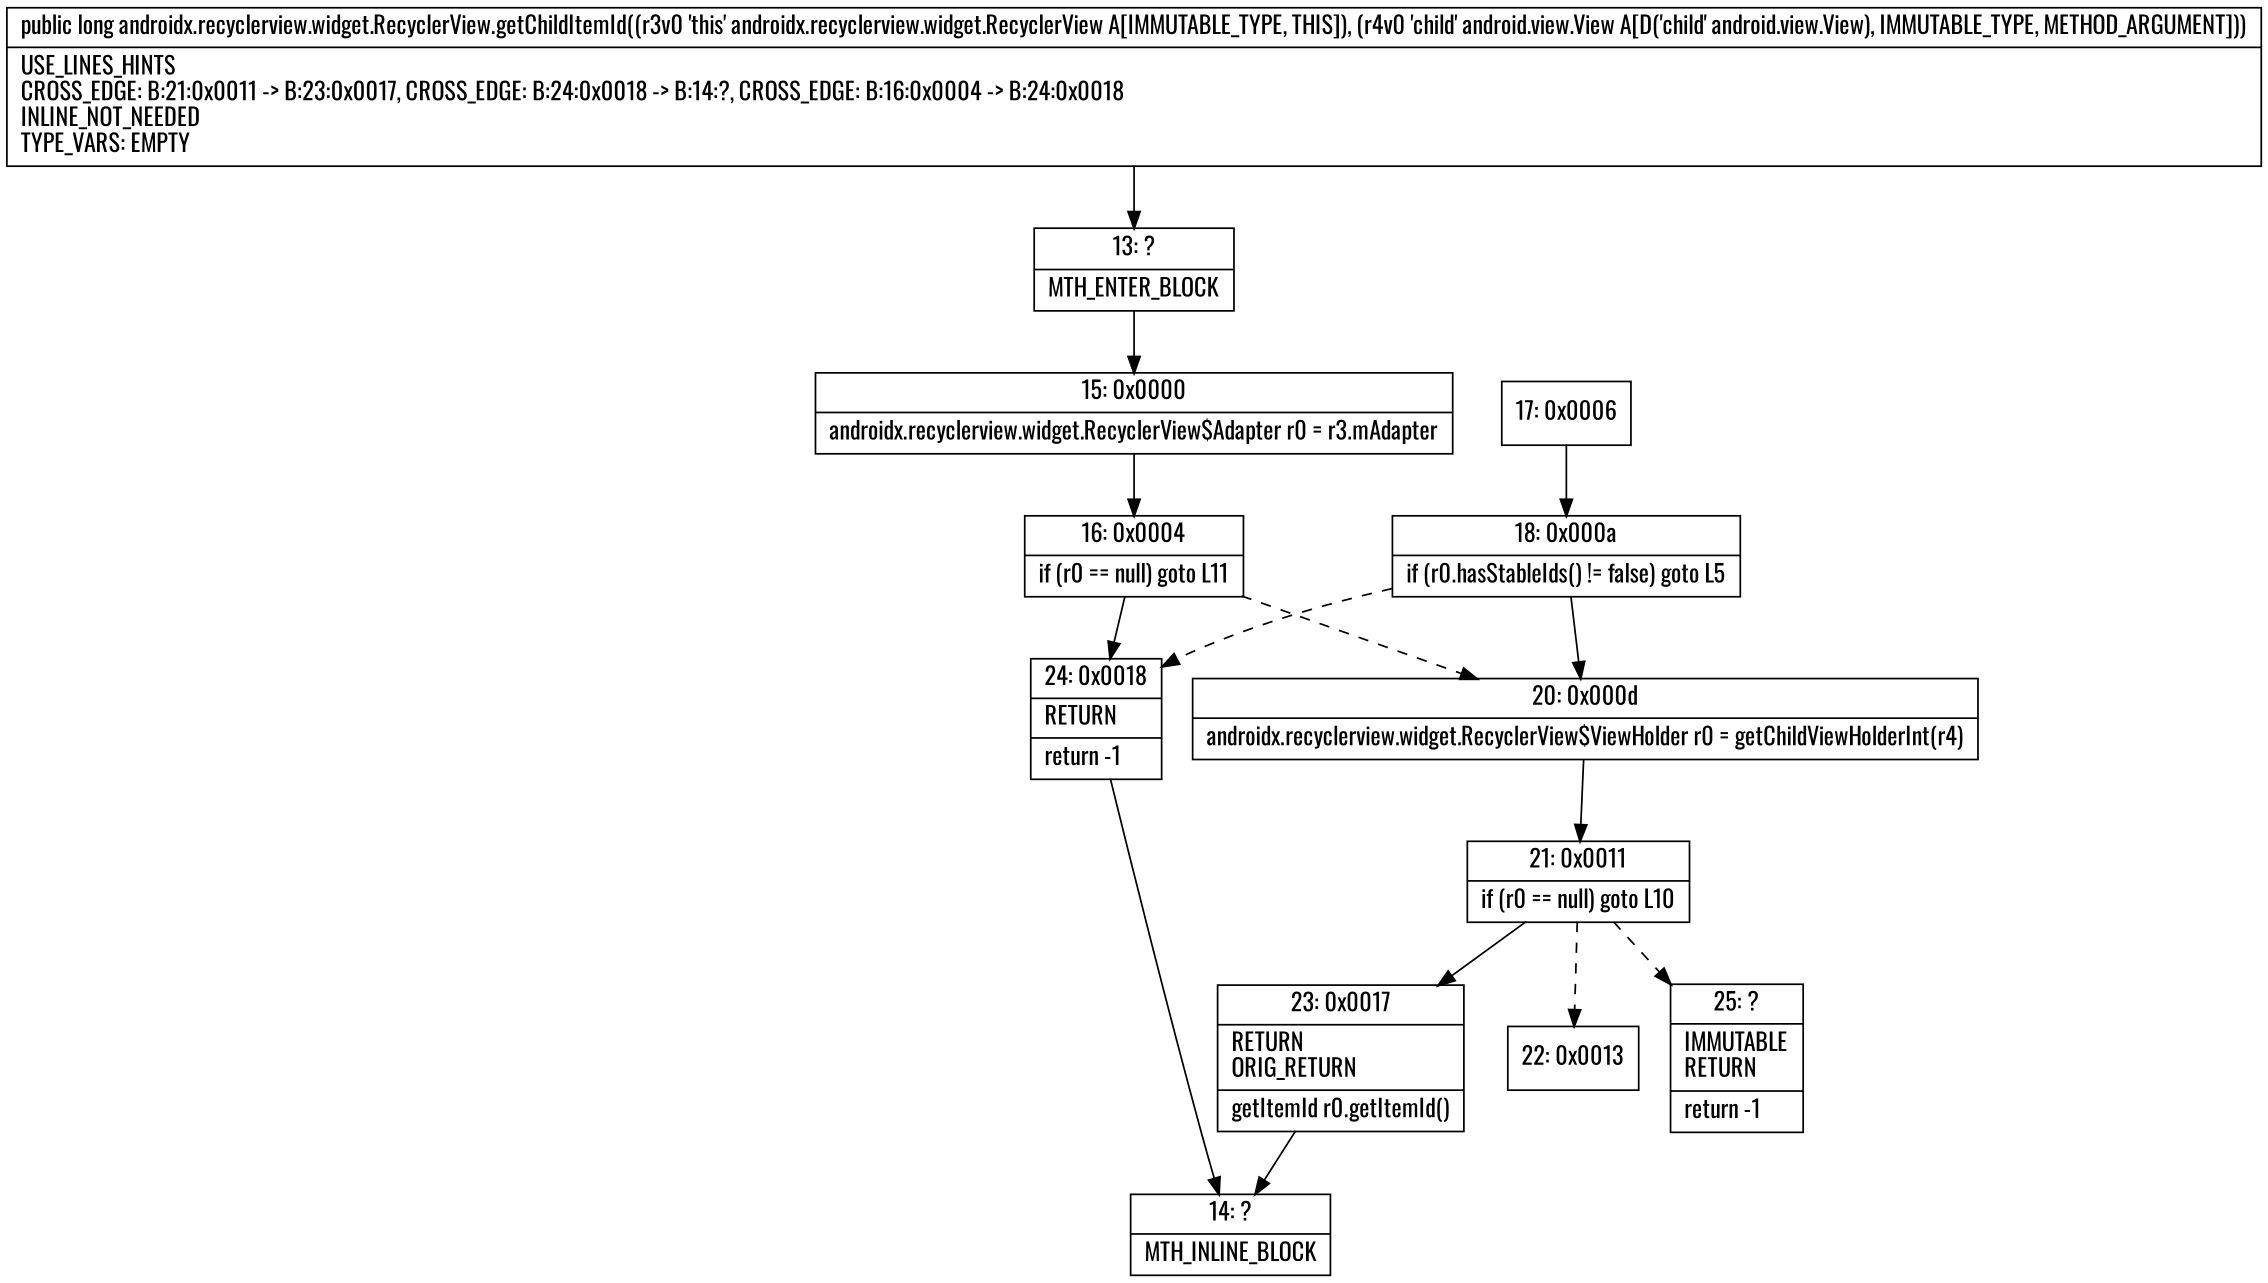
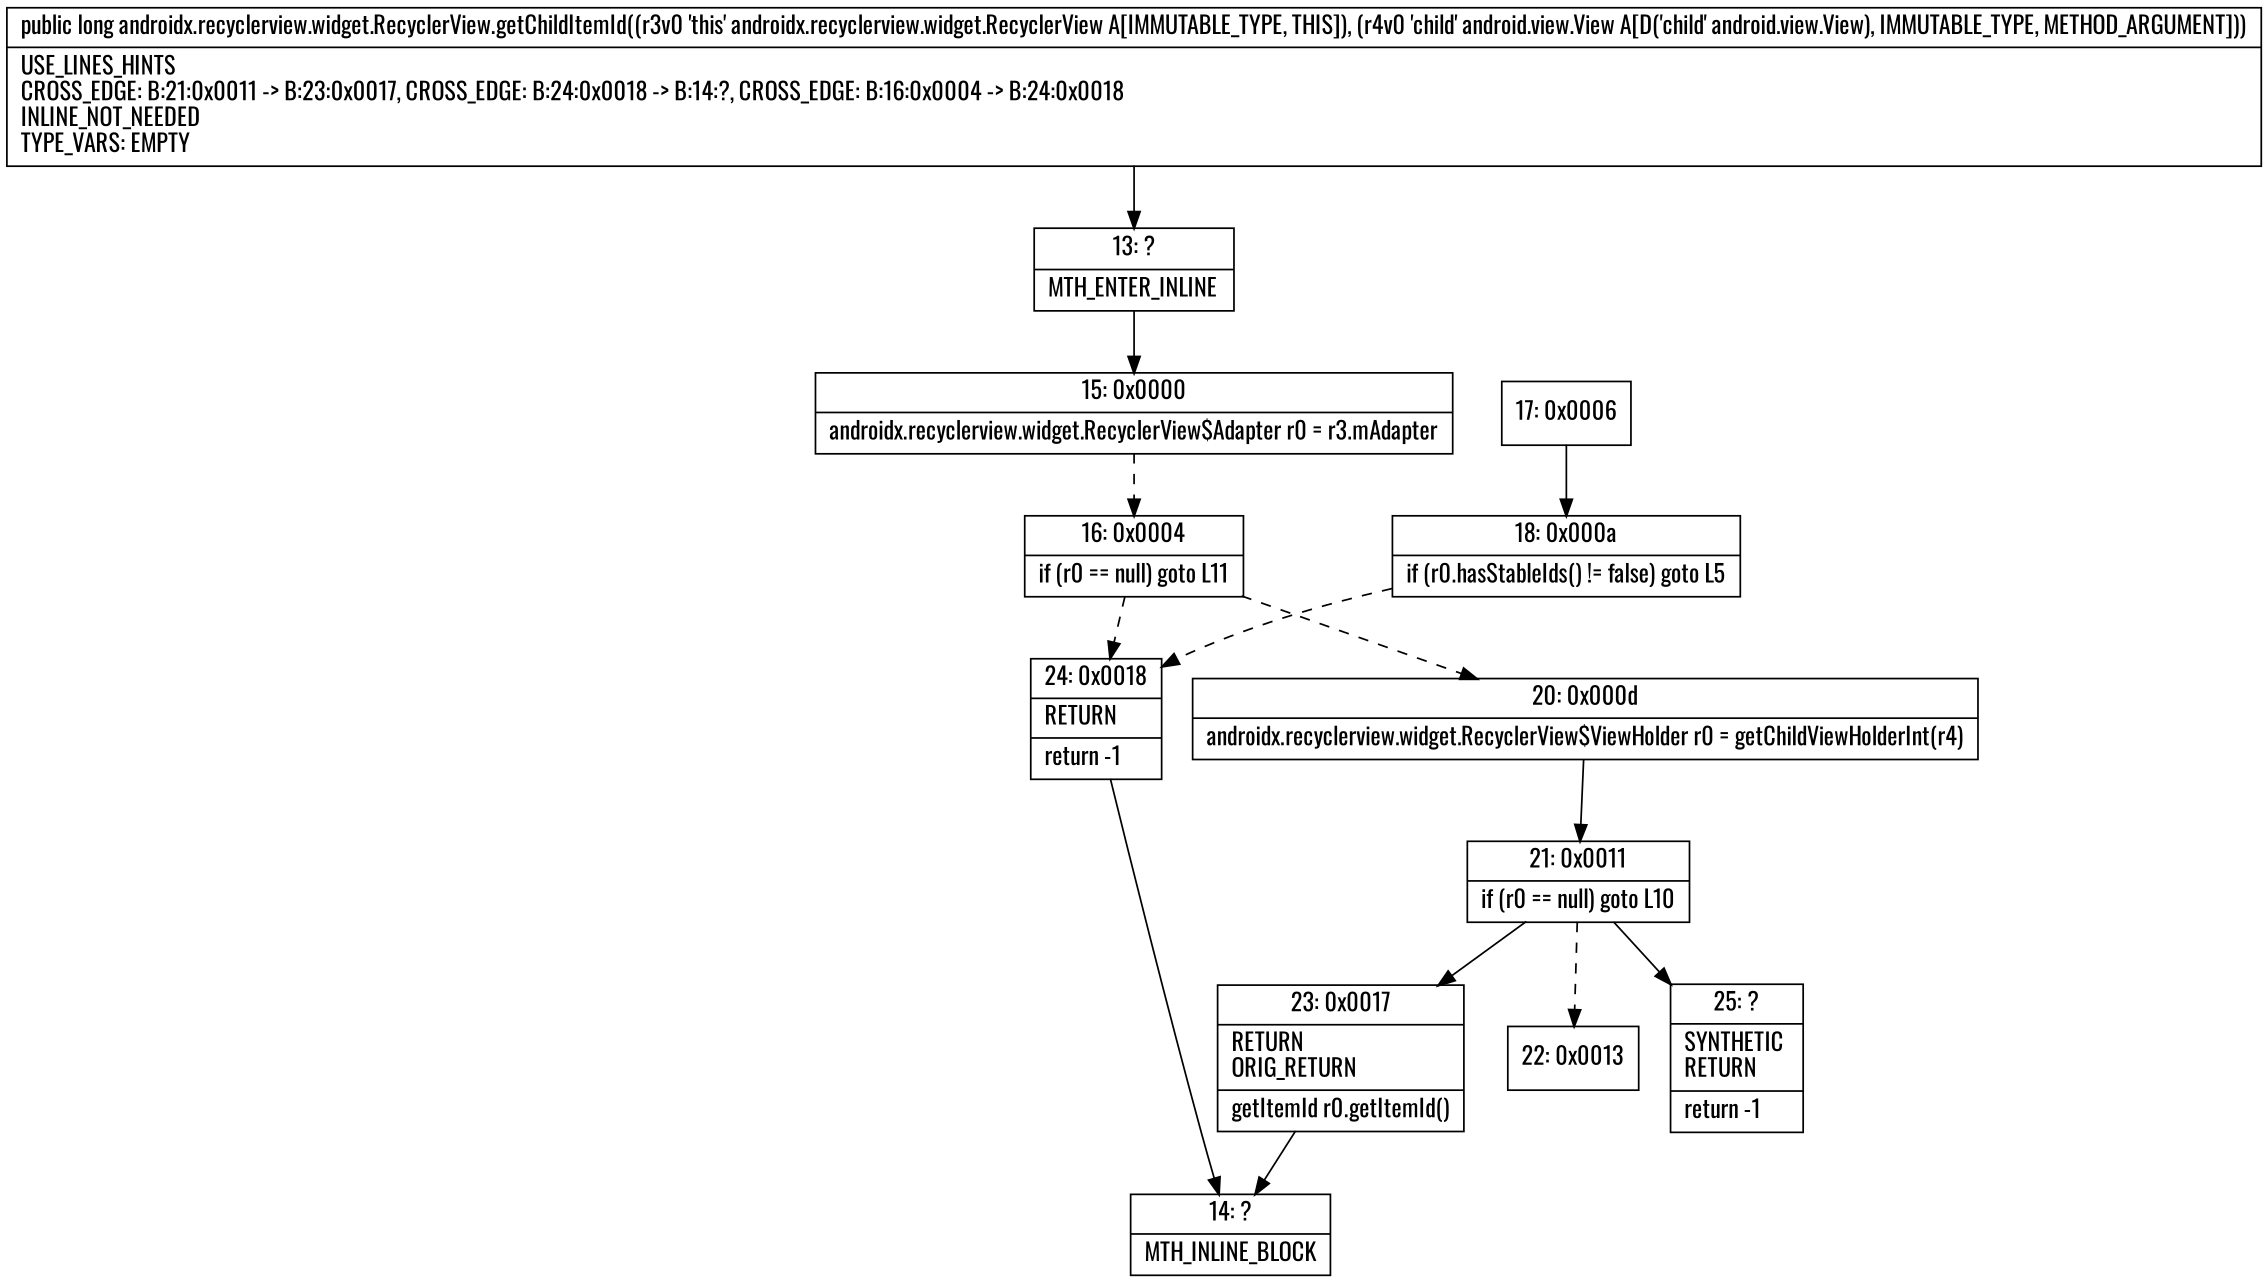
  digraph {
    fontname=Oswald
    node [fontname=Oswald shape=record]
    edge [fontname=Oswald]
-   n1 [label="{13\:\ ?|MTH_ENTER_BLOCK\l}"]
+   n1 [label="{13\:\ ?|MTH_ENTER_INLINE\l}"]
    n2 [label="{15\:\ 0x0000|androidx.recyclerview.widget.RecyclerView$Adapter r0 = r3.mAdapter\l}"]
    n3 [label="{16\:\ 0x0004|if (r0 == null) goto L11\l}"]
    n4 [label="{24\:\ 0x0018|RETURN\l|return \-1\l}"]
    n5 [label="{20\:\ 0x000d|androidx.recyclerview.widget.RecyclerView$ViewHolder r0 = getChildViewHolderInt(r4)\l}"]
    n6 [label="{17\:\ 0x0006}"]
    n7 [label="{18\:\ 0x000a|if (r0.hasStableIds() != false) goto L5\l}"]
    n8 [label="{14\:\ ?|MTH_INLINE_BLOCK\l}"]
    n9 [label="{21\:\ 0x0011|if (r0 == null) goto L10\l}"]
    n10 [label="{22\:\ 0x0013}"]
-   n11 [label="{25\:\ ?|IMMUTABLE\lRETURN\l|return \-1\l}"]
+   n11 [label="{25\:\ ?|SYNTHETIC\lRETURN\l|return \-1\l}"]
    n12 [label="{23\:\ 0x0017|RETURN\lORIG_RETURN\l|getItemId r0.getItemId()\l}"]
    n13 [label="{public long androidx.recyclerview.widget.RecyclerView.getChildItemId((r3v0 'this' androidx.recyclerview.widget.RecyclerView A[IMMUTABLE_TYPE, THIS]), (r4v0 'child' android.view.View A[D('child' android.view.View), IMMUTABLE_TYPE, METHOD_ARGUMENT]))  | USE_LINES_HINTS\lCROSS_EDGE: B:21:0x0011 \-\> B:23:0x0017, CROSS_EDGE: B:24:0x0018 \-\> B:14:?, CROSS_EDGE: B:16:0x0004 \-\> B:24:0x0018\lINLINE_NOT_NEEDED\lTYPE_VARS: EMPTY\l}"]
    n1 -> n2
-   n2 -> n3
-   n3 -> n4
+   n2 -> n3 [style=dashed]
+   n3 -> n4 [style=dashed]
    n3 -> n5 [style=dashed]
    n4 -> n8
    n5 -> n9
    n6 -> n7
    n7 -> n4 [style=dashed]
-   n7 -> n5
    n9 -> n10 [style=dashed]
-   n9 -> n11 [style=dashed]
+   n9 -> n11
    n9 -> n12
    n12 -> n8
    n13 -> n1
  }
